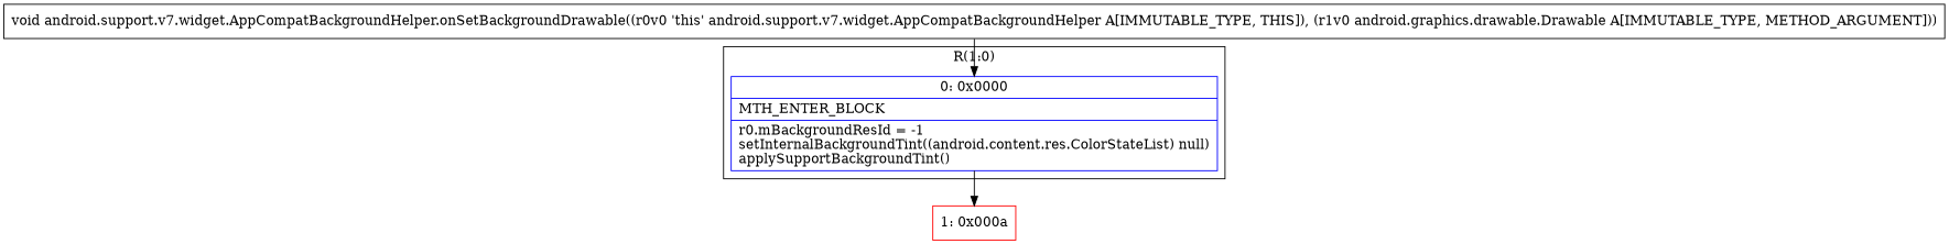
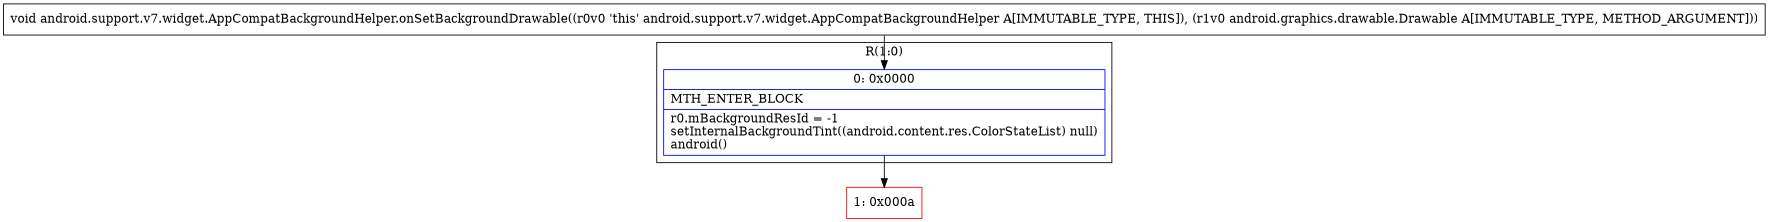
  digraph {
    node [shape=record]
-   n1 [color=blue label="{0\:\ 0x0000|MTH_ENTER_BLOCK\l|r0.mBackgroundResId = \-1\lsetInternalBackgroundTint((android.content.res.ColorStateList) null)\lapplySupportBackgroundTint()\l}"]
+   n1 [color=blue label="{0\:\ 0x0000|MTH_ENTER_BLOCK\l|r0.mBackgroundResId = \-1\lsetInternalBackgroundTint((android.content.res.ColorStateList) null)\landroid()\l}"]
    n2 [color=red label="{1\:\ 0x000a}"]
    n3 [label="{void android.support.v7.widget.AppCompatBackgroundHelper.onSetBackgroundDrawable((r0v0 'this' android.support.v7.widget.AppCompatBackgroundHelper A[IMMUTABLE_TYPE, THIS]), (r1v0 android.graphics.drawable.Drawable A[IMMUTABLE_TYPE, METHOD_ARGUMENT])) }"]
    subgraph cluster_1 {
      label="R(1:0)"
      n1
    }
    n1 -> n2
    n3 -> n1
  }
